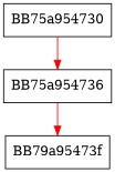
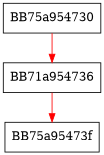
  digraph {
    splines=ortho
    node [shape=box]
    edge [color=red]
-   BB75a954736
-   BB75a95473f [label=BB79a95473f]
+   BB75a954736 [label=BB71a954736]
+   BB75a95473f
    BB75a954730
    BB75a954736 -> BB75a95473f
    BB75a954730 -> BB75a954736
  }
